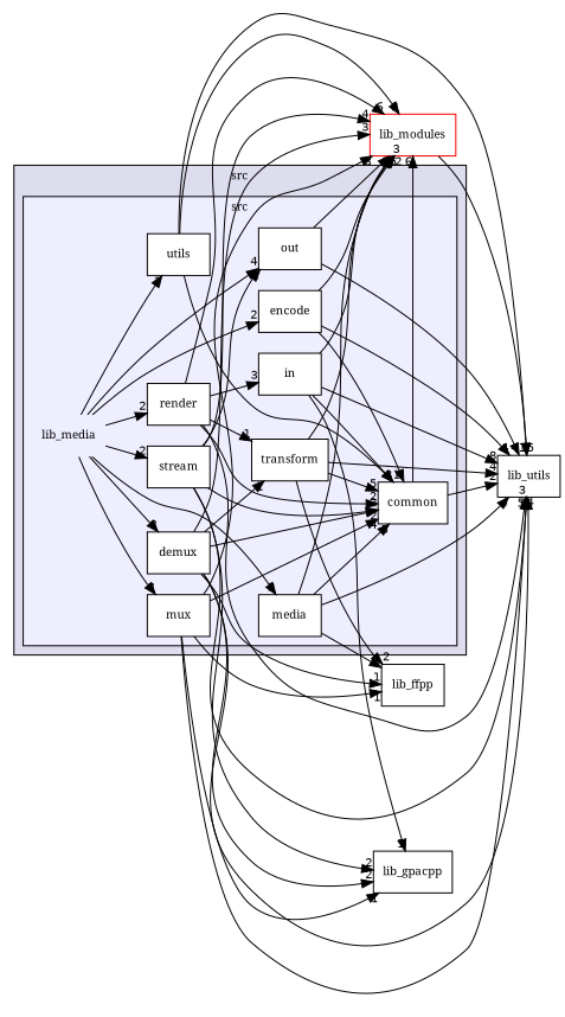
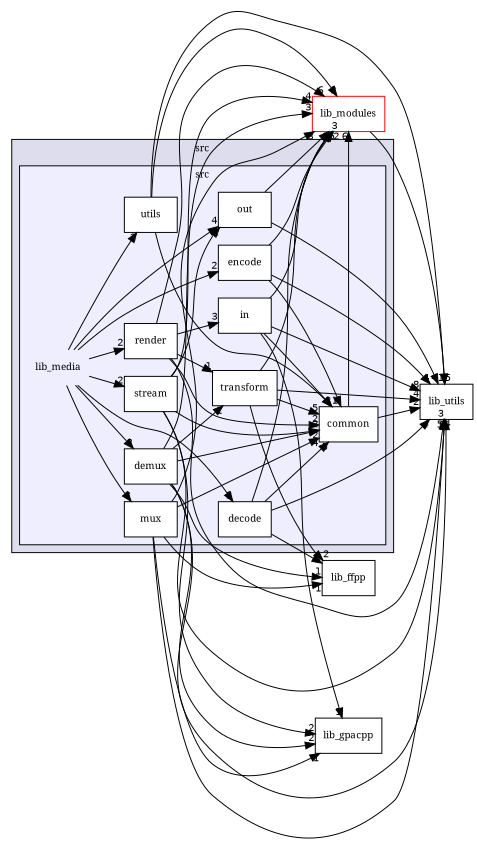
  digraph {
    compound=true
    fontname="Noto Serif"
    rankdir=LR
    node [fontname="Noto Serif" fontsize=10 shape=box color=black fillcolor=white style=filled]
    edge [fontname="Noto Serif" headlabel=2 labeldistance=1.5 labelfontname=Helvetica labelfontsize=10]
    n1 [label=lib_media shape=plaintext color="" fillcolor="" style=""]
    n2 [label=common]
-   n3 [label=media]
+   n3 [label=decode]
    n4 [label=demux]
    n5 [label=encode]
    n6 [label=in]
    n7 [label=mux]
    n8 [label=out]
    n9 [label=render]
    n10 [label=stream]
    n11 [label=transform]
    n12 [label=utils]
    n13 [color=red label=lib_modules]
    n14 [label=lib_utils color="" fillcolor="" style=""]
    n15 [label=lib_ffpp color="" fillcolor="" style=""]
    n16 [label=lib_gpacpp color="" fillcolor="" style=""]
    subgraph cluster_1 {
      bgcolor="#ddddee"
      fontsize=10
      label=src
      pencolor=black
      subgraph cluster_2 {
        bgcolor="#eeeeff"
        fontsize=10
        label=src
        pencolor=black
        n1
        n2
        n3
        n4
        n5
        n6
        n7
        n8
        n9
        n10
        n11
        n12
      }
    }
    n1 -> n3
    n1 -> n4 [headlabel=3]
    n1 -> n5
    n1 -> n7 [headlabel=3]
    n1 -> n8 [headlabel=4]
    n1 -> n9
    n1 -> n10
    n1 -> n12
    n2 -> n13 [headlabel=6]
    n2 -> n14
    n3 -> n2 [headlabel=5]
    n3 -> n13
    n3 -> n14 [headlabel=4]
    n3 -> n15
    n4 -> n2
    n4 -> n11 [headlabel=1]
    n4 -> n13 [headlabel=3]
    n4 -> n14 [headlabel=6]
    n4 -> n15 [headlabel=1]
    n4 -> n16
    n5 -> n2 [headlabel=4]
    n5 -> n13
    n5 -> n14 [headlabel=4]
    n6 -> n2 [headlabel=3]
    n6 -> n13 [headlabel=5]
    n6 -> n14 [headlabel=8]
    n6 -> n16 [headlabel=1]
    n7 -> n2 [headlabel=4]
    n7 -> n13 [headlabel=3]
    n7 -> n14 [headlabel=4]
    n7 -> n15 [headlabel=1]
    n7 -> n16 [headlabel=1]
    n8 -> n13 [headlabel=3]
    n8 -> n14 [headlabel=4]
    n9 -> n2
    n9 -> n6 [headlabel=3]
    n9 -> n11 [headlabel=1]
    n9 -> n13 [headlabel=6]
    n9 -> n14 [headlabel=5]
    n10 -> n2
    n10 -> n8 [headlabel=1]
    n10 -> n13 [headlabel=4]
    n10 -> n14 [headlabel=3]
    n10 -> n16
    n11 -> n2 [headlabel=5]
    n11 -> n13 [headlabel=3]
    n11 -> n14 [headlabel=4]
    n11 -> n15
    n12 -> n2 [headlabel=1]
    n12 -> n13
    n12 -> n14 [headlabel=1]
    n13 -> n14 [headlabel=5]
  }
